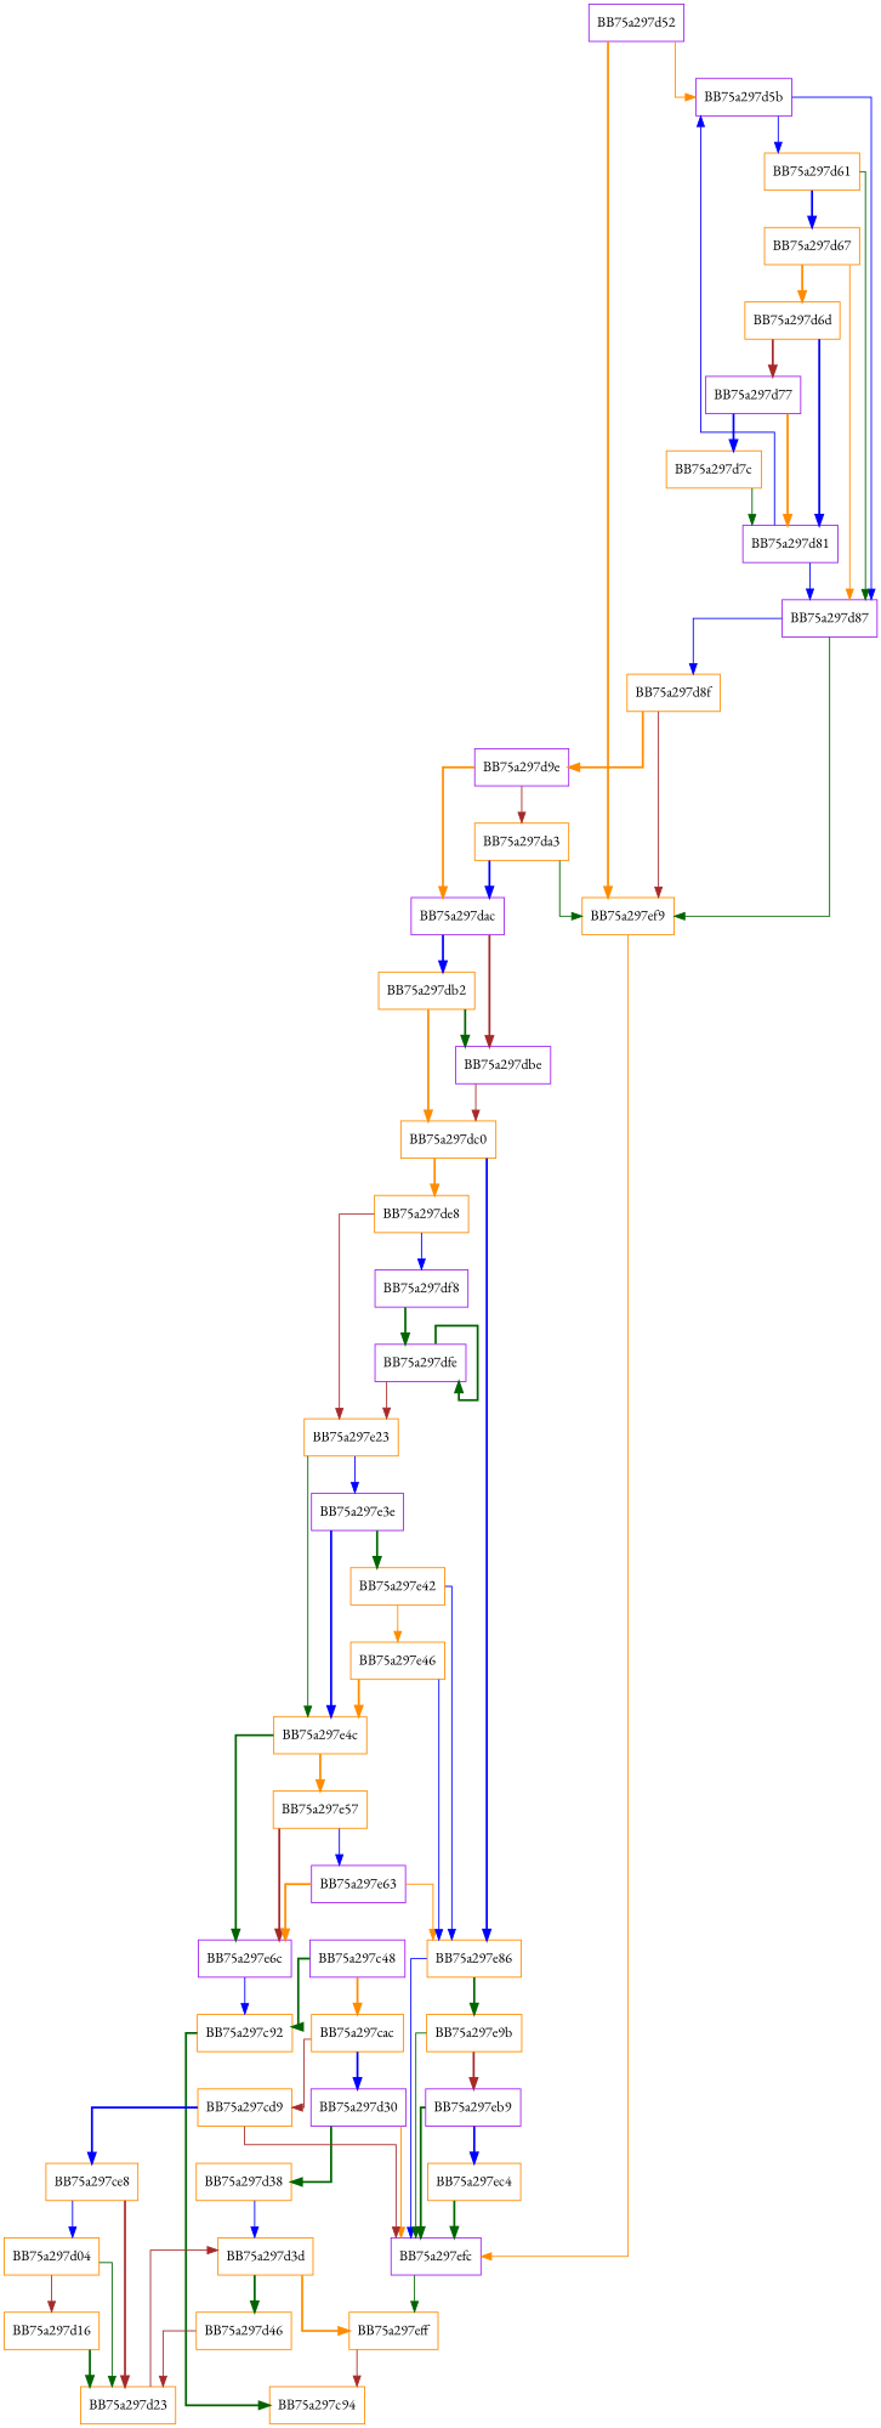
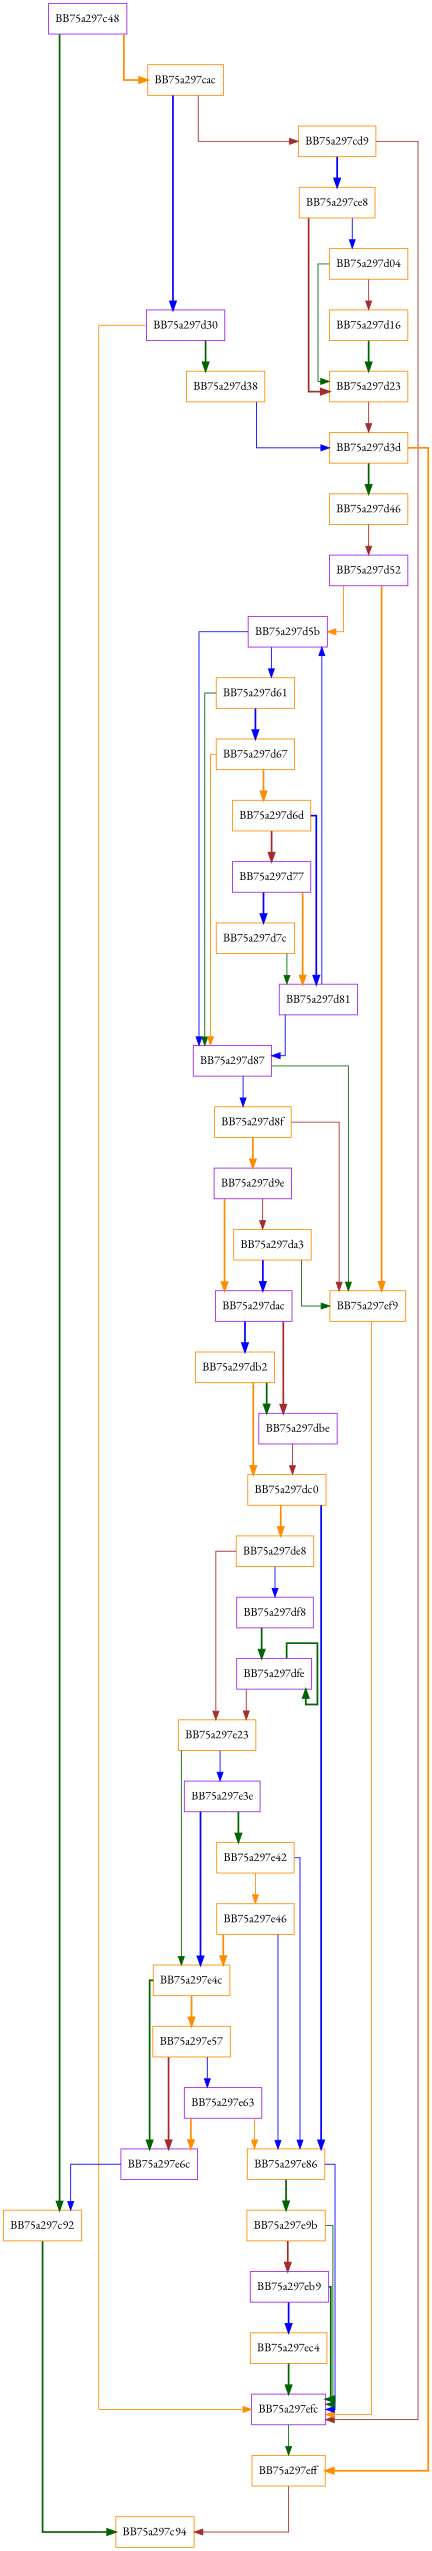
  digraph {
    fontname="EB Garamond"
    splines=ortho
    node [color=darkorange fontname="EB Garamond" shape=box]
    edge [color=blue fontname="EB Garamond" style=bold]
    BB75a297c48 [color=purple]
    BB75a297cac
    BB75a297c92
    BB75a297d30 [color=purple]
    BB75a297cd9
    BB75a297c94
    BB75a297efc [color=purple]
    BB75a297d38
    BB75a297ce8
    BB75a297eff
    BB75a297d3d
    BB75a297d23
    BB75a297d04
    BB75a297d16
    BB75a297d46
    BB75a297d52 [color=purple]
    BB75a297ef9
    BB75a297d5b [color=purple]
    BB75a297d87 [color=purple]
    BB75a297d61
    BB75a297d8f
    BB75a297d67
    BB75a297d9e [color=purple]
    BB75a297d6d
    BB75a297d81 [color=purple]
    BB75a297d77 [color=purple]
    BB75a297d7c
    BB75a297dac [color=purple]
    BB75a297da3
    BB75a297dbe [color=purple]
    BB75a297db2
    BB75a297dc0
    BB75a297e86
    BB75a297de8
    BB75a297e9b
    BB75a297e23
    BB75a297df8 [color=purple]
    BB75a297eb9 [color=purple]
    BB75a297e4c
    BB75a297e3e [color=purple]
    BB75a297dfe [color=purple]
    BB75a297e6c [color=purple]
    BB75a297e57
    BB75a297e42
    BB75a297e63 [color=purple]
    BB75a297e46
    BB75a297ec4
    BB75a297c48 -> BB75a297cac [color=darkorange]
    BB75a297c48 -> BB75a297c92 [color=darkgreen]
    BB75a297cac -> BB75a297d30
    BB75a297cac -> BB75a297cd9 [color=brown style=solid]
    BB75a297c92 -> BB75a297c94 [color=darkgreen]
    BB75a297d30 -> BB75a297efc [color=darkorange style=solid]
    BB75a297d30 -> BB75a297d38 [color=darkgreen]
    BB75a297cd9 -> BB75a297efc [color=brown style=solid]
    BB75a297cd9 -> BB75a297ce8
    BB75a297efc -> BB75a297eff [color=darkgreen style=solid]
    BB75a297d38 -> BB75a297d3d [style=solid]
    BB75a297ce8 -> BB75a297d23 [color=brown]
    BB75a297ce8 -> BB75a297d04 [style=solid]
    BB75a297eff -> BB75a297c94 [color=brown style=solid]
    BB75a297d3d -> BB75a297eff [color=darkorange]
    BB75a297d3d -> BB75a297d46 [color=darkgreen]
    BB75a297d23 -> BB75a297d3d [color=brown style=solid]
    BB75a297d04 -> BB75a297d23 [color=darkgreen style=solid]
    BB75a297d04 -> BB75a297d16 [color=brown style=solid]
    BB75a297d16 -> BB75a297d23 [color=darkgreen]
-   BB75a297d46 -> BB75a297d23 [color=brown style=solid]
+   BB75a297d46 -> BB75a297d52 [color=brown style=solid]
    BB75a297d52 -> BB75a297ef9 [color=darkorange]
    BB75a297d52 -> BB75a297d5b [color=darkorange style=solid]
    BB75a297ef9 -> BB75a297efc [color=darkorange style=solid]
    BB75a297d5b -> BB75a297d87 [style=solid]
    BB75a297d5b -> BB75a297d61 [style=solid]
    BB75a297d87 -> BB75a297ef9 [color=darkgreen style=solid]
    BB75a297d87 -> BB75a297d8f [style=solid]
    BB75a297d61 -> BB75a297d87 [color=darkgreen style=solid]
    BB75a297d61 -> BB75a297d67
    BB75a297d8f -> BB75a297ef9 [color=brown style=solid]
    BB75a297d8f -> BB75a297d9e [color=darkorange]
    BB75a297d67 -> BB75a297d87 [color=darkorange style=solid]
    BB75a297d67 -> BB75a297d6d [color=darkorange]
    BB75a297d9e -> BB75a297dac [color=darkorange]
    BB75a297d9e -> BB75a297da3 [color=brown style=solid]
    BB75a297d6d -> BB75a297d81
    BB75a297d6d -> BB75a297d77 [color=brown]
    BB75a297d81 -> BB75a297d5b [style=solid]
    BB75a297d81 -> BB75a297d87 [style=solid]
    BB75a297d77 -> BB75a297d81 [color=darkorange]
    BB75a297d77 -> BB75a297d7c
    BB75a297d7c -> BB75a297d81 [color=darkgreen style=solid]
    BB75a297dac -> BB75a297dbe [color=brown]
    BB75a297dac -> BB75a297db2
    BB75a297da3 -> BB75a297ef9 [color=darkgreen style=solid]
    BB75a297da3 -> BB75a297dac
    BB75a297dbe -> BB75a297dc0 [color=brown style=solid]
    BB75a297db2 -> BB75a297dbe [color=darkgreen]
    BB75a297db2 -> BB75a297dc0 [color=darkorange]
    BB75a297dc0 -> BB75a297e86
    BB75a297dc0 -> BB75a297de8 [color=darkorange]
    BB75a297e86 -> BB75a297efc [style=solid]
    BB75a297e86 -> BB75a297e9b [color=darkgreen]
    BB75a297de8 -> BB75a297e23 [color=brown style=solid]
    BB75a297de8 -> BB75a297df8 [style=solid]
    BB75a297e9b -> BB75a297efc [color=darkgreen style=solid]
    BB75a297e9b -> BB75a297eb9 [color=brown]
    BB75a297e23 -> BB75a297e4c [color=darkgreen style=solid]
    BB75a297e23 -> BB75a297e3e [style=solid]
    BB75a297df8 -> BB75a297dfe [color=darkgreen]
    BB75a297eb9 -> BB75a297efc [color=darkgreen]
    BB75a297eb9 -> BB75a297ec4
    BB75a297e4c -> BB75a297e6c [color=darkgreen]
    BB75a297e4c -> BB75a297e57 [color=darkorange]
    BB75a297e3e -> BB75a297e4c
    BB75a297e3e -> BB75a297e42 [color=darkgreen]
    BB75a297dfe -> BB75a297e23 [color=brown style=solid]
    BB75a297dfe -> BB75a297dfe [color=darkgreen]
    BB75a297e6c -> BB75a297c92 [style=solid]
    BB75a297e57 -> BB75a297e6c [color=brown]
    BB75a297e57 -> BB75a297e63 [style=solid]
    BB75a297e42 -> BB75a297e86 [style=solid]
    BB75a297e42 -> BB75a297e46 [color=darkorange style=solid]
    BB75a297e63 -> BB75a297e86 [color=darkorange style=solid]
    BB75a297e63 -> BB75a297e6c [color=darkorange]
    BB75a297e46 -> BB75a297e86 [style=solid]
    BB75a297e46 -> BB75a297e4c [color=darkorange]
    BB75a297ec4 -> BB75a297efc [color=darkgreen]
  }
